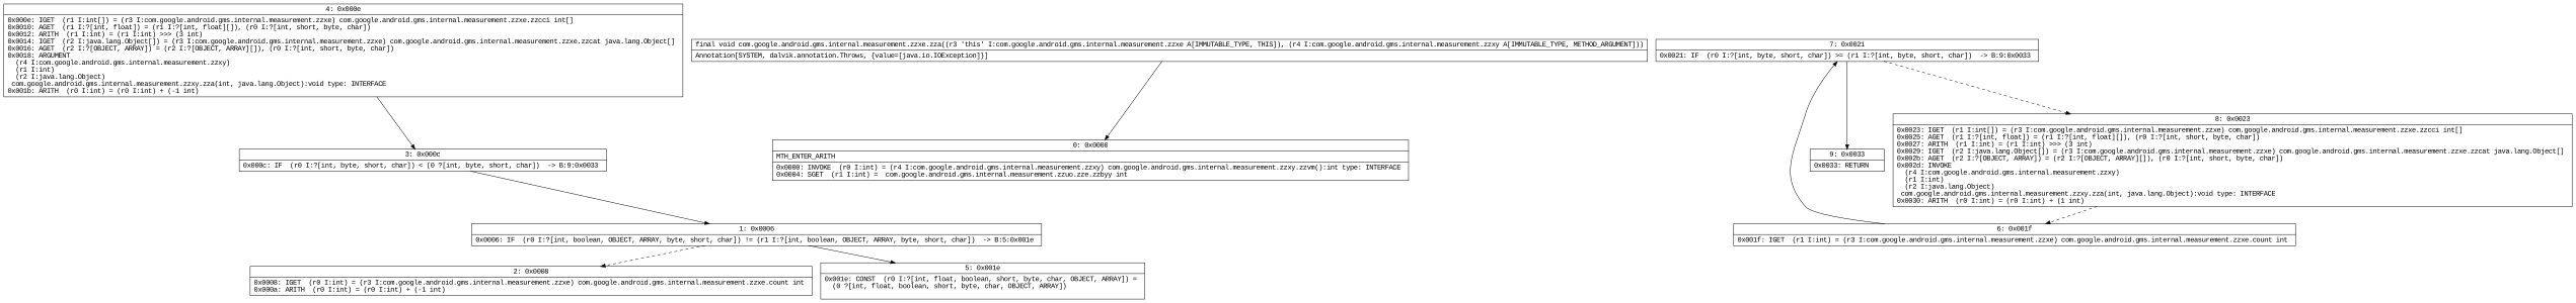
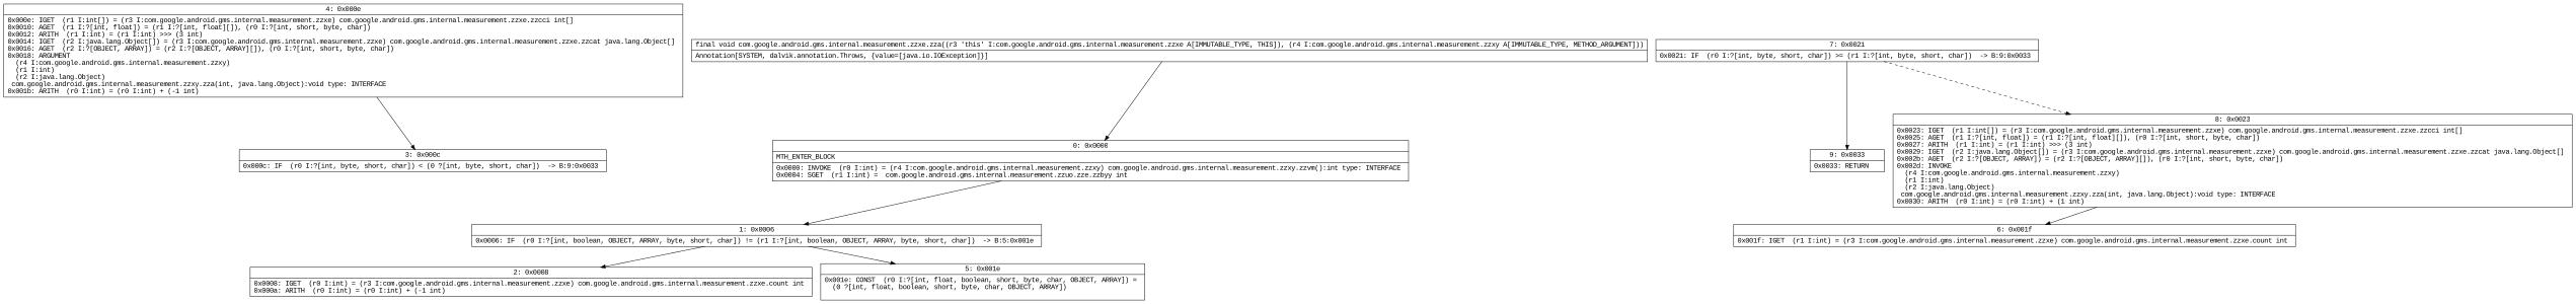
  digraph {
    fontname="Liberation Mono"
    node [fontname="Liberation Mono" shape=record]
    edge [fontname="Liberation Mono"]
-   n1 [label="{0\:\ 0x0000|MTH_ENTER_ARITH\l|0x0000: INVOKE  (r0 I:int) = (r4 I:com.google.android.gms.internal.measurement.zzxy) com.google.android.gms.internal.measurement.zzxy.zzvm():int type: INTERFACE \l0x0004: SGET  (r1 I:int) =  com.google.android.gms.internal.measurement.zzuo.zze.zzbyy int \l}"]
+   n1 [label="{0\:\ 0x0000|MTH_ENTER_BLOCK\l|0x0000: INVOKE  (r0 I:int) = (r4 I:com.google.android.gms.internal.measurement.zzxy) com.google.android.gms.internal.measurement.zzxy.zzvm():int type: INTERFACE \l0x0004: SGET  (r1 I:int) =  com.google.android.gms.internal.measurement.zzuo.zze.zzbyy int \l}"]
    n2 [label="{1\:\ 0x0006|0x0006: IF  (r0 I:?[int, boolean, OBJECT, ARRAY, byte, short, char]) != (r1 I:?[int, boolean, OBJECT, ARRAY, byte, short, char])  \-\> B:5:0x001e \l}"]
    n3 [label="{2\:\ 0x0008|0x0008: IGET  (r0 I:int) = (r3 I:com.google.android.gms.internal.measurement.zzxe) com.google.android.gms.internal.measurement.zzxe.count int \l0x000a: ARITH  (r0 I:int) = (r0 I:int) + (\-1 int) \l}"]
    n4 [label="{5\:\ 0x001e|0x001e: CONST  (r0 I:?[int, float, boolean, short, byte, char, OBJECT, ARRAY]) = \l  (0 ?[int, float, boolean, short, byte, char, OBJECT, ARRAY])\l \l}"]
    n5 [label="{3\:\ 0x000c|0x000c: IF  (r0 I:?[int, byte, short, char]) \< (0 ?[int, byte, short, char])  \-\> B:9:0x0033 \l}"]
    n6 [label="{4\:\ 0x000e|0x000e: IGET  (r1 I:int[]) = (r3 I:com.google.android.gms.internal.measurement.zzxe) com.google.android.gms.internal.measurement.zzxe.zzcci int[] \l0x0010: AGET  (r1 I:?[int, float]) = (r1 I:?[int, float][]), (r0 I:?[int, short, byte, char]) \l0x0012: ARITH  (r1 I:int) = (r1 I:int) \>\>\> (3 int) \l0x0014: IGET  (r2 I:java.lang.Object[]) = (r3 I:com.google.android.gms.internal.measurement.zzxe) com.google.android.gms.internal.measurement.zzxe.zzcat java.lang.Object[] \l0x0016: AGET  (r2 I:?[OBJECT, ARRAY]) = (r2 I:?[OBJECT, ARRAY][]), (r0 I:?[int, short, byte, char]) \l0x0018: ARGUMENT  \l  (r4 I:com.google.android.gms.internal.measurement.zzxy)\l  (r1 I:int)\l  (r2 I:java.lang.Object)\l com.google.android.gms.internal.measurement.zzxy.zza(int, java.lang.Object):void type: INTERFACE \l0x001b: ARITH  (r0 I:int) = (r0 I:int) + (\-1 int) \l}"]
    n7 [label="{9\:\ 0x0033|0x0033: RETURN   \l}"]
    n8 [label="{6\:\ 0x001f|0x001f: IGET  (r1 I:int) = (r3 I:com.google.android.gms.internal.measurement.zzxe) com.google.android.gms.internal.measurement.zzxe.count int \l}"]
    n9 [label="{7\:\ 0x0021|0x0021: IF  (r0 I:?[int, byte, short, char]) \>= (r1 I:?[int, byte, short, char])  \-\> B:9:0x0033 \l}"]
    n10 [label="{8\:\ 0x0023|0x0023: IGET  (r1 I:int[]) = (r3 I:com.google.android.gms.internal.measurement.zzxe) com.google.android.gms.internal.measurement.zzxe.zzcci int[] \l0x0025: AGET  (r1 I:?[int, float]) = (r1 I:?[int, float][]), (r0 I:?[int, short, byte, char]) \l0x0027: ARITH  (r1 I:int) = (r1 I:int) \>\>\> (3 int) \l0x0029: IGET  (r2 I:java.lang.Object[]) = (r3 I:com.google.android.gms.internal.measurement.zzxe) com.google.android.gms.internal.measurement.zzxe.zzcat java.lang.Object[] \l0x002b: AGET  (r2 I:?[OBJECT, ARRAY]) = (r2 I:?[OBJECT, ARRAY][]), (r0 I:?[int, short, byte, char]) \l0x002d: INVOKE  \l  (r4 I:com.google.android.gms.internal.measurement.zzxy)\l  (r1 I:int)\l  (r2 I:java.lang.Object)\l com.google.android.gms.internal.measurement.zzxy.zza(int, java.lang.Object):void type: INTERFACE \l0x0030: ARITH  (r0 I:int) = (r0 I:int) + (1 int) \l}"]
    n11 [label="{final void com.google.android.gms.internal.measurement.zzxe.zza((r3 'this' I:com.google.android.gms.internal.measurement.zzxe A[IMMUTABLE_TYPE, THIS]), (r4 I:com.google.android.gms.internal.measurement.zzxy A[IMMUTABLE_TYPE, METHOD_ARGUMENT]))  | Annotation[SYSTEM, dalvik.annotation.Throws, \{value=[java.io.IOException]\}]\l}"]
-   n5 -> n2
-   n2 -> n3 [style=dashed]
+   n1 -> n2
+   n2 -> n3 [style=solid]
    n2 -> n4
    n6 -> n5
-   n8 -> n9
    n9 -> n7
    n9 -> n10 [style=dashed]
-   n10 -> n8 [style=dashed]
+   n10 -> n8
    n11 -> n1
  }
